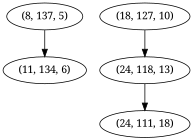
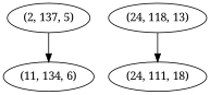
  digraph {
    fontname="Noto Serif"
    node [fontname="Noto Serif"]
    edge [fontname="Noto Serif"]
-   "(8, 137, 5)"
+   "(8, 137, 5)" [label="(2, 137, 5)"]
    "(11, 134, 6)"
-   "(18, 127, 10)"
    "(24, 118, 13)"
    n5 [label="(24, 111, 18)"]
    "(8, 137, 5)" -> "(11, 134, 6)"
-   "(18, 127, 10)" -> "(24, 118, 13)"
    "(24, 118, 13)" -> n5
  }
